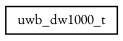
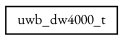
  digraph {
    rankdir=TB
    fontname="EB Garamond"
-   n1 [color=black fillcolor=white fontname="EB Garamond" fontsize=10 height=0.2 label=uwb_dw1000_t shape=record style=filled width=0.4]
+   n1 [color=black fillcolor=white fontname="EB Garamond" fontsize=10 height=0.2 label=uwb_dw4000_t shape=record style=filled width=0.4]
  }
